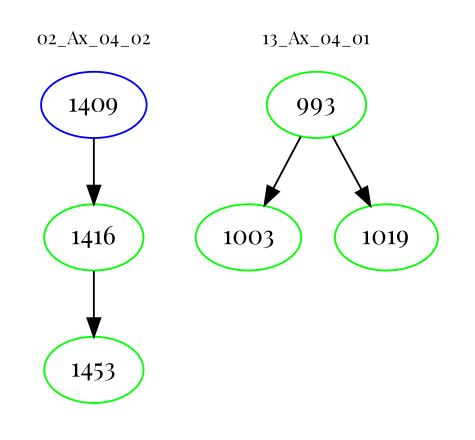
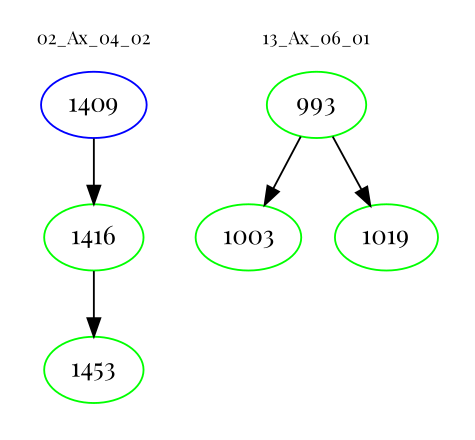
  digraph {
    fontname="Playfair Display"
    node [color=green fontname="Playfair Display"]
    edge [color=black fontname="Playfair Display"]
    n1 [color=blue label=1409]
    n2 [label=1416]
    n3 [label=1453]
    n4 [label=993]
    n5 [label=1003]
    n6 [label=1019]
    subgraph cluster_1 {
      color=white
      fontsize=10
      label="02_Ax_04_02"
      n1
      n2
      n3
    }
    subgraph cluster_2 {
      color=white
      fontsize=10
-     label="13_Ax_04_01"
+     label="13_Ax_06_01"
      n4
      n5
      n6
    }
    n1 -> n2
    n2 -> n3
    n4 -> n5
    n4 -> n6
  }
